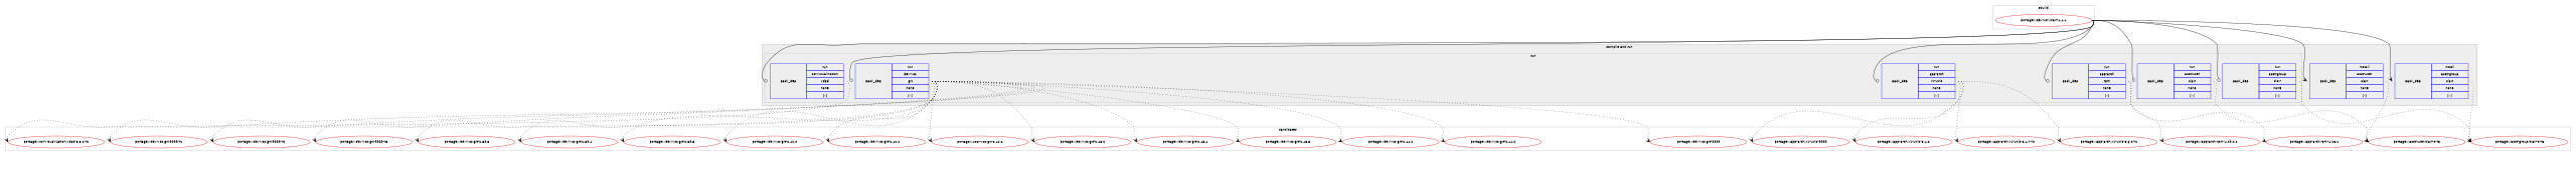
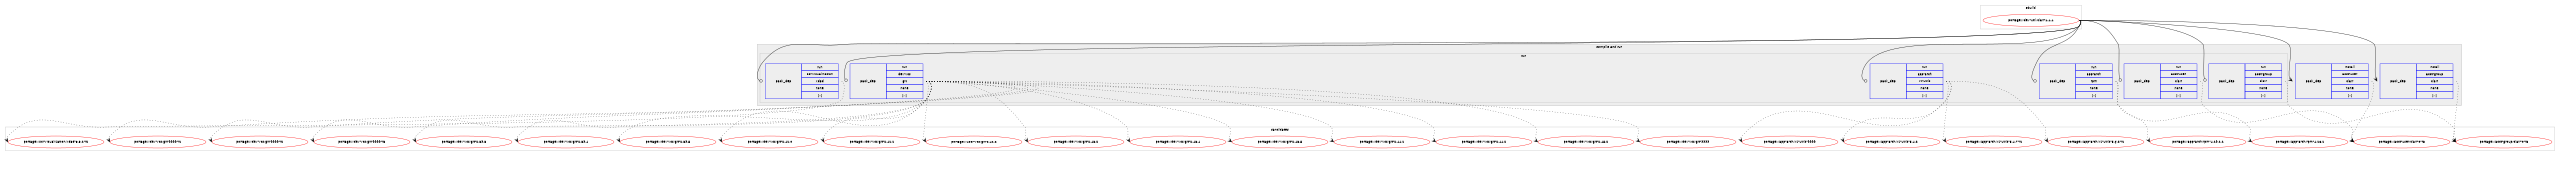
  digraph {
    compound=true
    concentrate=true
    fontname=Helvetica
    fontsize=10
    newrank=true
    rankdir=TB
    ranksep=1.5
    node [color=red fontname=Helvetica fontsize=10]
    edge [arrowhead=vee headport=w style=dotted tailport=e weight=100]
    n1 [label="portage://dev-util/clair-4.4.4" width=4]
    n2 [color=blue label=<<TABLE BORDER="0" CELLBORDER="1" CELLSPACING="0" CELLPADDING="4" WIDTH="220"><TR><TD ROWSPAN="6" CELLPADDING="30">pack_dep</TD></TR><TR><TD WIDTH="110">install</TD></TR><TR><TD>acct-group</TD></TR><TR><TD>clair</TD></TR><TR><TD>none</TD></TR><TR><TD>[,,]</TD></TR></TABLE>> shape=none]
    n3 [color=blue label=<<TABLE BORDER="0" CELLBORDER="1" CELLSPACING="0" CELLPADDING="4" WIDTH="220"><TR><TD ROWSPAN="6" CELLPADDING="30">pack_dep</TD></TR><TR><TD WIDTH="110">install</TD></TR><TR><TD>acct-user</TD></TR><TR><TD>clair</TD></TR><TR><TD>none</TD></TR><TR><TD>[,,]</TD></TR></TABLE>> shape=none]
    n4 [color=blue label=<<TABLE BORDER="0" CELLBORDER="1" CELLSPACING="0" CELLPADDING="4" WIDTH="220"><TR><TD ROWSPAN="6" CELLPADDING="30">pack_dep</TD></TR><TR><TD WIDTH="110">run</TD></TR><TR><TD>acct-group</TD></TR><TR><TD>clair</TD></TR><TR><TD>none</TD></TR><TR><TD>[,,]</TD></TR></TABLE>> shape=none]
    n5 [color=blue label=<<TABLE BORDER="0" CELLBORDER="1" CELLSPACING="0" CELLPADDING="4" WIDTH="220"><TR><TD ROWSPAN="6" CELLPADDING="30">pack_dep</TD></TR><TR><TD WIDTH="110">run</TD></TR><TR><TD>acct-user</TD></TR><TR><TD>clair</TD></TR><TR><TD>none</TD></TR><TR><TD>[,,]</TD></TR></TABLE>> shape=none]
    n6 [color=blue label=<<TABLE BORDER="0" CELLBORDER="1" CELLSPACING="0" CELLPADDING="4" WIDTH="220"><TR><TD ROWSPAN="6" CELLPADDING="30">pack_dep</TD></TR><TR><TD WIDTH="110">run</TD></TR><TR><TD>app-arch</TD></TR><TR><TD>rpm</TD></TR><TR><TD>none</TD></TR><TR><TD>[,,]</TD></TR></TABLE>> shape=none]
    n7 [color=blue label=<<TABLE BORDER="0" CELLBORDER="1" CELLSPACING="0" CELLPADDING="4" WIDTH="220"><TR><TD ROWSPAN="6" CELLPADDING="30">pack_dep</TD></TR><TR><TD WIDTH="110">run</TD></TR><TR><TD>app-arch</TD></TR><TR><TD>xz-utils</TD></TR><TR><TD>none</TD></TR><TR><TD>[,,]</TD></TR></TABLE>> shape=none]
    n8 [color=blue label=<<TABLE BORDER="0" CELLBORDER="1" CELLSPACING="0" CELLPADDING="4" WIDTH="220"><TR><TD ROWSPAN="6" CELLPADDING="30">pack_dep</TD></TR><TR><TD WIDTH="110">run</TD></TR><TR><TD>dev-vcs</TD></TR><TR><TD>git</TD></TR><TR><TD>none</TD></TR><TR><TD>[,,]</TD></TR></TABLE>> shape=none]
    n9 [color=blue label=<<TABLE BORDER="0" CELLBORDER="1" CELLSPACING="0" CELLPADDING="4" WIDTH="220"><TR><TD ROWSPAN="6" CELLPADDING="30">pack_dep</TD></TR><TR><TD WIDTH="110">run</TD></TR><TR><TD>sci-visualization</TD></TR><TR><TD>xd3d</TD></TR><TR><TD>none</TD></TR><TR><TD>[,,]</TD></TR></TABLE>> shape=none]
    n10 [label="portage://acct-group/clair-0-r3" width=4]
    n11 [label="portage://acct-user/clair-0-r3" width=4]
    n12 [label="portage://app-arch/rpm-4.19.1.1" width=4]
    n13 [label="portage://app-arch/rpm-4.18.1" width=4]
    n14 [label="portage://app-arch/xz-utils-9999" width=4]
    n15 [label="portage://app-arch/xz-utils-5.6.2-r1" width=4]
    n16 [label="portage://app-arch/xz-utils-5.4.7-r1" width=4]
    n17 [label="portage://app-arch/xz-utils-5.4.2" width=4]
    n18 [label="portage://dev-vcs/git-9999-r3" width=4]
    n19 [label="portage://dev-vcs/git-9999-r2" width=4]
    n20 [label="portage://dev-vcs/git-9999-r1" width=4]
    n21 [label="portage://dev-vcs/git-9999" width=4]
+   n22 [label="portage://dev-vcs/git-2.45.2" width=4]
    n23 [label="portage://dev-vcs/git-2.44.2" width=4]
    n24 [label="portage://dev-vcs/git-2.44.1" width=4]
    n25 [label="portage://dev-vcs/git-2.43.5" width=4]
    n26 [label="portage://dev-vcs/git-2.43.4" width=4]
    n27 [label="portage://dev-vcs/git-2.43.2" width=4]
    n28 [label="portage://user-vcs/git-2.41.2" width=4]
    n29 [label="portage://dev-vcs/git-2.41.1" width=4]
    n30 [label="portage://dev-vcs/git-2.41.0" width=4]
    n31 [label="portage://dev-vcs/git-2.39.5" width=4]
    n32 [label="portage://dev-vcs/git-2.39.4" width=4]
    n33 [label="portage://dev-vcs/git-2.39.3" width=4]
    n34 [label="portage://sci-visualization/xd3d-8.3.1-r2" width=4]
    subgraph cluster_1 {
      color=gray
      label=<<i>ebuild</i>>
      n1
    }
    subgraph cluster_2 {
      color=gray
      label=<<i>dependencies</i>>
      subgraph cluster_3 {
        color=gray
        fillcolor="#eeeeee"
        label=<<i>compile</i>>
        style=filled
        subgraph sub_4 {
          color=gray
          fillcolor="#eeeeee"
          label=<<i>compile</i>>
          style=filled
          n2
        }
        subgraph sub_5 {
          color=gray
          fillcolor="#eeeeee"
          label=<<i>compile</i>>
          style=filled
          n3
        }
      }
      subgraph cluster_6 {
        color=gray
        fillcolor="#eeeeee"
        label=<<i>compile and run</i>>
        style=filled
      }
      subgraph cluster_7 {
        color=gray
        fillcolor="#eeeeee"
        label=<<i>run</i>>
        style=filled
        subgraph sub_8 {
          color=gray
          fillcolor="#eeeeee"
          label=<<i>run</i>>
          style=filled
          n4
        }
        subgraph sub_9 {
          color=gray
          fillcolor="#eeeeee"
          label=<<i>run</i>>
          style=filled
          n5
        }
        subgraph sub_10 {
          color=gray
          fillcolor="#eeeeee"
          label=<<i>run</i>>
          style=filled
          n6
        }
        subgraph sub_11 {
          color=gray
          fillcolor="#eeeeee"
          label=<<i>run</i>>
          style=filled
          n7
        }
        subgraph sub_12 {
          color=gray
          fillcolor="#eeeeee"
          label=<<i>run</i>>
          style=filled
          n8
        }
        subgraph sub_13 {
          color=gray
          fillcolor="#eeeeee"
          label=<<i>run</i>>
          style=filled
          n9
        }
      }
    }
    subgraph cluster_14 {
      color=gray
      label=<<i>candidates</i>>
      rank=same
      subgraph sub_15 {
        color=black
        label=<<i>candidates</i>>
        nodesep=1
        rank=same
        n10
      }
      subgraph sub_16 {
        color=black
        label=<<i>candidates</i>>
        nodesep=1
        rank=same
        n11
      }
      subgraph sub_17 {
        color=black
        label=<<i>candidates</i>>
        nodesep=1
        rank=same
        n10
      }
      subgraph sub_18 {
        color=black
        label=<<i>candidates</i>>
        nodesep=1
        rank=same
        n11
      }
      subgraph sub_19 {
        color=black
        label=<<i>candidates</i>>
        nodesep=1
        rank=same
        n12
        n13
      }
      subgraph sub_20 {
        color=black
        label=<<i>candidates</i>>
        nodesep=1
        rank=same
        n14
        n15
        n16
        n17
      }
      subgraph sub_21 {
        color=black
        label=<<i>candidates</i>>
        nodesep=1
        rank=same
        n18
        n19
        n20
        n21
+       n22
        n23
        n24
        n25
        n26
        n27
        n28
        n29
        n30
        n31
        n32
        n33
      }
      subgraph sub_22 {
        color=black
        label=<<i>candidates</i>>
        nodesep=1
        rank=same
        n34
      }
    }
    n1 -> n2 [style=solid weight=20]
    n1 -> n3 [style=solid weight=20]
    n1 -> n4 [arrowhead=odot style=solid weight=20]
    n1 -> n5 [arrowhead=odot style=solid weight=20]
    n1 -> n6 [arrowhead=odot style=solid weight=20]
    n1 -> n7 [arrowhead=odot style=solid weight=20]
    n1 -> n8 [arrowhead=odot style=solid weight=20]
    n1 -> n9 [arrowhead=odot style=solid weight=20]
    n2 -> n10
    n3 -> n11
    n4 -> n10
    n5 -> n11
    n6 -> n12
    n6 -> n13
    n7 -> n14
    n7 -> n15
    n7 -> n16
    n7 -> n17
    n8 -> n18
    n8 -> n19
    n8 -> n20
    n8 -> n21
+   n8 -> n22
    n8 -> n23
    n8 -> n24
    n8 -> n25
    n8 -> n26
    n8 -> n27
    n8 -> n28
    n8 -> n29
    n8 -> n30
    n8 -> n31
    n8 -> n32
    n8 -> n33
    n9 -> n34
  }
